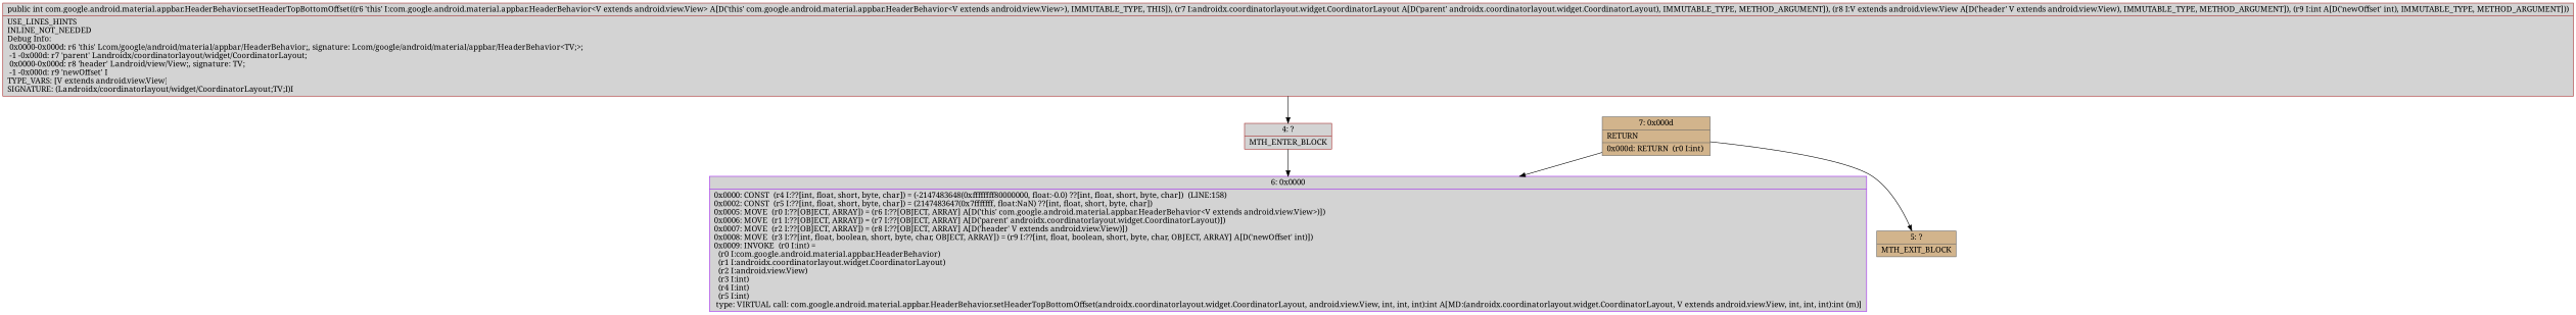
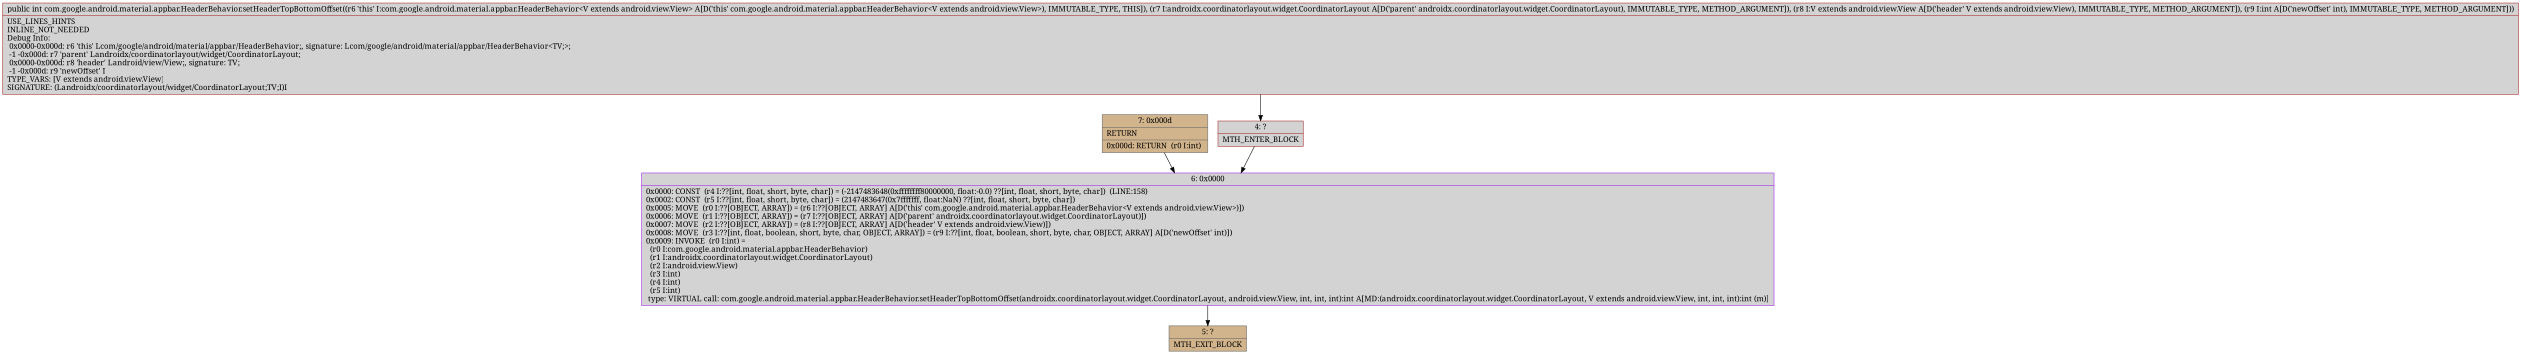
  digraph {
    fontname="Noto Serif"
    node [color=brown fillcolor=lightgrey fontname="Noto Serif" shape=record style=filled]
    edge [fontname="Noto Serif"]
    n1 [label="{4\:\ ?|MTH_ENTER_BLOCK\l}"]
    n2 [color=purple label="{6\:\ 0x0000|0x0000: CONST  (r4 I:??[int, float, short, byte, char]) = (\-2147483648(0xffffffff80000000, float:\-0.0) ??[int, float, short, byte, char])  (LINE:158)\l0x0002: CONST  (r5 I:??[int, float, short, byte, char]) = (2147483647(0x7fffffff, float:NaN) ??[int, float, short, byte, char]) \l0x0005: MOVE  (r0 I:??[OBJECT, ARRAY]) = (r6 I:??[OBJECT, ARRAY] A[D('this' com.google.android.material.appbar.HeaderBehavior\<V extends android.view.View\>)]) \l0x0006: MOVE  (r1 I:??[OBJECT, ARRAY]) = (r7 I:??[OBJECT, ARRAY] A[D('parent' androidx.coordinatorlayout.widget.CoordinatorLayout)]) \l0x0007: MOVE  (r2 I:??[OBJECT, ARRAY]) = (r8 I:??[OBJECT, ARRAY] A[D('header' V extends android.view.View)]) \l0x0008: MOVE  (r3 I:??[int, float, boolean, short, byte, char, OBJECT, ARRAY]) = (r9 I:??[int, float, boolean, short, byte, char, OBJECT, ARRAY] A[D('newOffset' int)]) \l0x0009: INVOKE  (r0 I:int) = \l  (r0 I:com.google.android.material.appbar.HeaderBehavior)\l  (r1 I:androidx.coordinatorlayout.widget.CoordinatorLayout)\l  (r2 I:android.view.View)\l  (r3 I:int)\l  (r4 I:int)\l  (r5 I:int)\l type: VIRTUAL call: com.google.android.material.appbar.HeaderBehavior.setHeaderTopBottomOffset(androidx.coordinatorlayout.widget.CoordinatorLayout, android.view.View, int, int, int):int A[MD:(androidx.coordinatorlayout.widget.CoordinatorLayout, V extends android.view.View, int, int, int):int (m)]\l}"]
    n3 [color=gray40 fillcolor=tan label="{7\:\ 0x000d|RETURN\l|0x000d: RETURN  (r0 I:int) \l}"]
    n4 [color=gray40 fillcolor=tan label="{5\:\ ?|MTH_EXIT_BLOCK\l}"]
    n5 [label="{public int com.google.android.material.appbar.HeaderBehavior.setHeaderTopBottomOffset((r6 'this' I:com.google.android.material.appbar.HeaderBehavior\<V extends android.view.View\> A[D('this' com.google.android.material.appbar.HeaderBehavior\<V extends android.view.View\>), IMMUTABLE_TYPE, THIS]), (r7 I:androidx.coordinatorlayout.widget.CoordinatorLayout A[D('parent' androidx.coordinatorlayout.widget.CoordinatorLayout), IMMUTABLE_TYPE, METHOD_ARGUMENT]), (r8 I:V extends android.view.View A[D('header' V extends android.view.View), IMMUTABLE_TYPE, METHOD_ARGUMENT]), (r9 I:int A[D('newOffset' int), IMMUTABLE_TYPE, METHOD_ARGUMENT]))  | USE_LINES_HINTS\lINLINE_NOT_NEEDED\lDebug Info:\l  0x0000\-0x000d: r6 'this' Lcom\/google\/android\/material\/appbar\/HeaderBehavior;, signature: Lcom\/google\/android\/material\/appbar\/HeaderBehavior\<TV;\>;\l  \-1 \-0x000d: r7 'parent' Landroidx\/coordinatorlayout\/widget\/CoordinatorLayout;\l  0x0000\-0x000d: r8 'header' Landroid\/view\/View;, signature: TV;\l  \-1 \-0x000d: r9 'newOffset' I\lTYPE_VARS: [V extends android.view.View]\lSIGNATURE: (Landroidx\/coordinatorlayout\/widget\/CoordinatorLayout;TV;I)I\l}"]
    n1 -> n2
    n3 -> n2
-   n3 -> n4
+   n2 -> n4
    n5 -> n1
  }
